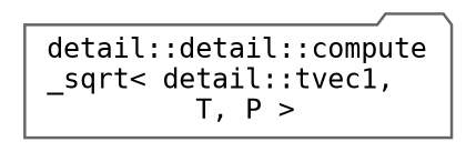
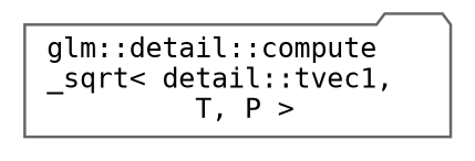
  digraph {
    rankdir=LR
    fontname="DejaVu Sans Mono"
-   n1 [color=gray40 fillcolor=white fontname="DejaVu Sans Mono" fontsize=10 height=0.2 label="detail::detail::compute\l_sqrt\< detail::tvec1,\l T, P \>" shape=folder style=filled width=0.4]
+   n1 [color=gray40 fillcolor=white fontname="DejaVu Sans Mono" fontsize=10 height=0.2 label="glm::detail::compute\l_sqrt\< detail::tvec1,\l T, P \>" shape=folder style=filled width=0.4]
  }
